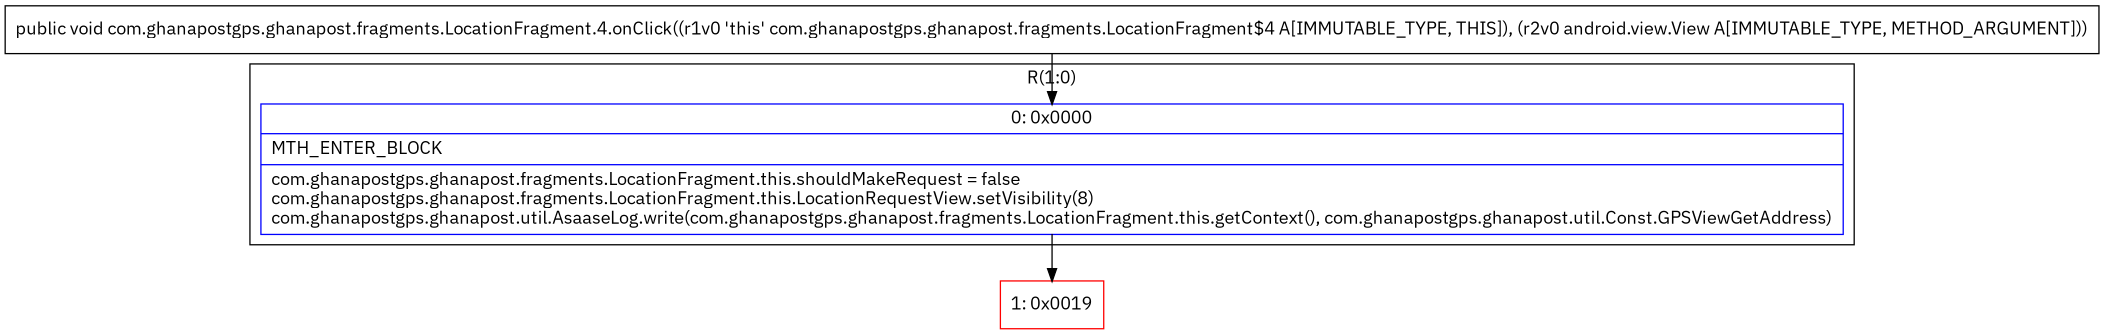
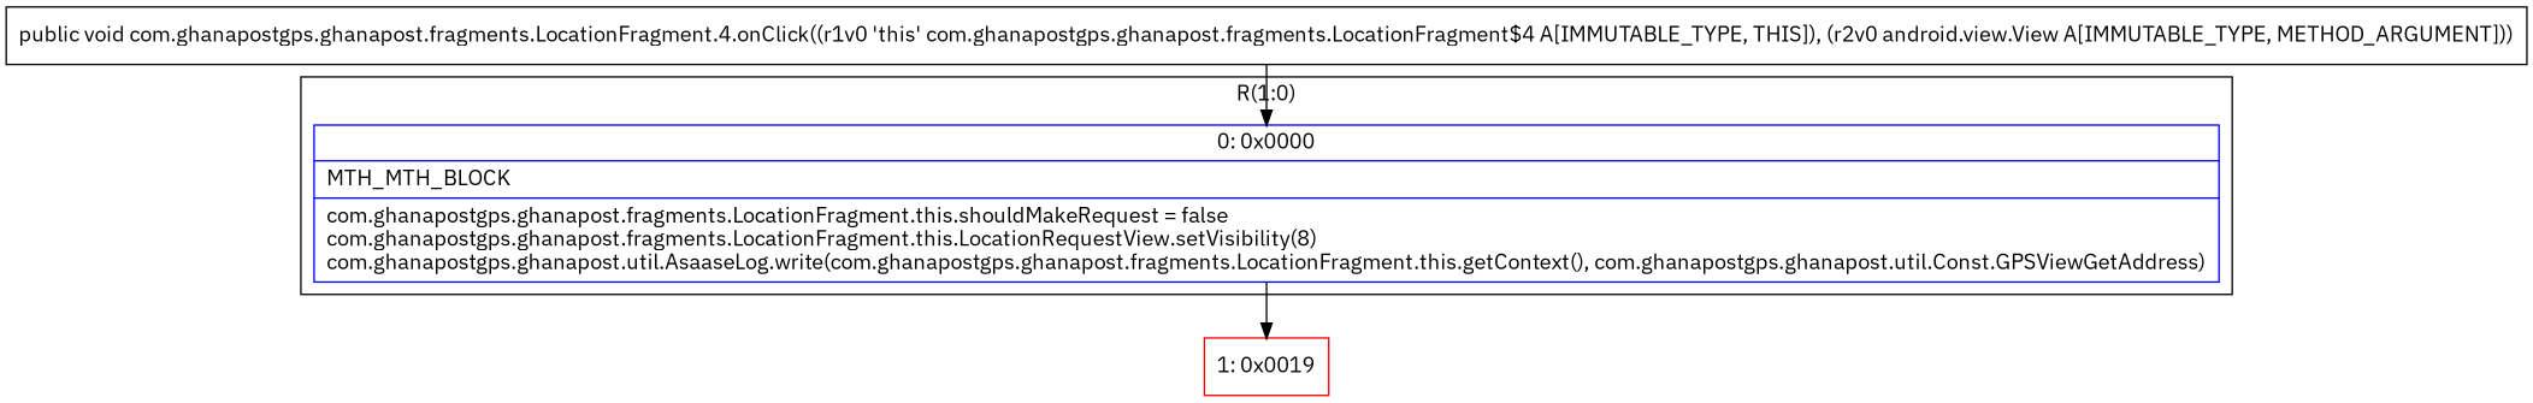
  digraph {
    fontname="IBM Plex Sans"
    node [shape=record fontname="IBM Plex Sans"]
    edge [fontname="IBM Plex Sans"]
-   n1 [color=blue label="{0\:\ 0x0000|MTH_ENTER_BLOCK\l|com.ghanapostgps.ghanapost.fragments.LocationFragment.this.shouldMakeRequest = false\lcom.ghanapostgps.ghanapost.fragments.LocationFragment.this.LocationRequestView.setVisibility(8)\lcom.ghanapostgps.ghanapost.util.AsaaseLog.write(com.ghanapostgps.ghanapost.fragments.LocationFragment.this.getContext(), com.ghanapostgps.ghanapost.util.Const.GPSViewGetAddress)\l}"]
+   n1 [color=blue label="{0\:\ 0x0000|MTH_MTH_BLOCK\l|com.ghanapostgps.ghanapost.fragments.LocationFragment.this.shouldMakeRequest = false\lcom.ghanapostgps.ghanapost.fragments.LocationFragment.this.LocationRequestView.setVisibility(8)\lcom.ghanapostgps.ghanapost.util.AsaaseLog.write(com.ghanapostgps.ghanapost.fragments.LocationFragment.this.getContext(), com.ghanapostgps.ghanapost.util.Const.GPSViewGetAddress)\l}"]
    n2 [color=red label="{1\:\ 0x0019}"]
    n3 [label="{public void com.ghanapostgps.ghanapost.fragments.LocationFragment.4.onClick((r1v0 'this' com.ghanapostgps.ghanapost.fragments.LocationFragment$4 A[IMMUTABLE_TYPE, THIS]), (r2v0 android.view.View A[IMMUTABLE_TYPE, METHOD_ARGUMENT])) }"]
    subgraph cluster_1 {
      label="R(1:0)"
      n1
    }
    n1 -> n2
    n3 -> n1
  }
